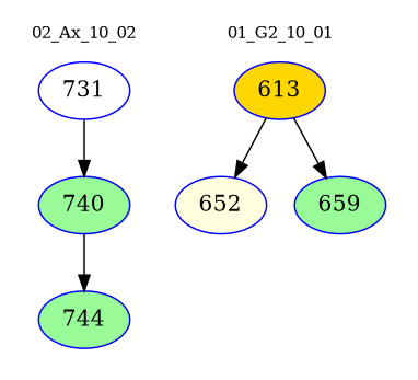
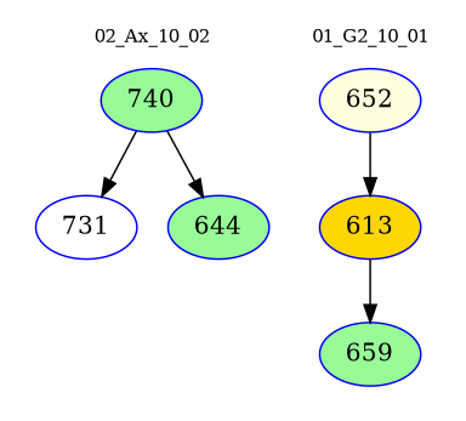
  digraph {
    fontname="DejaVu Serif"
    node [color=blue fillcolor=palegreen fontname="DejaVu Serif" style=filled]
    edge [color=black fontname="DejaVu Serif"]
    n1 [label=740]
    n2 [fillcolor=white label=731]
-   n3 [label=744]
+   n3 [label=644]
    n4 [fillcolor=gold label=613]
    n5 [fillcolor=lightyellow label=652]
    n6 [label=659]
    subgraph cluster_1 {
      color=white
      fontsize=10
      label="02_Ax_10_02"
      n1
      n2
      n3
    }
    subgraph cluster_2 {
      color=white
      fontsize=10
      label="01_G2_10_01"
      n4
      n5
      n6
    }
-   n2 -> n1
+   n1 -> n2
    n1 -> n3
-   n4 -> n5
+   n5 -> n4
    n4 -> n6
  }
